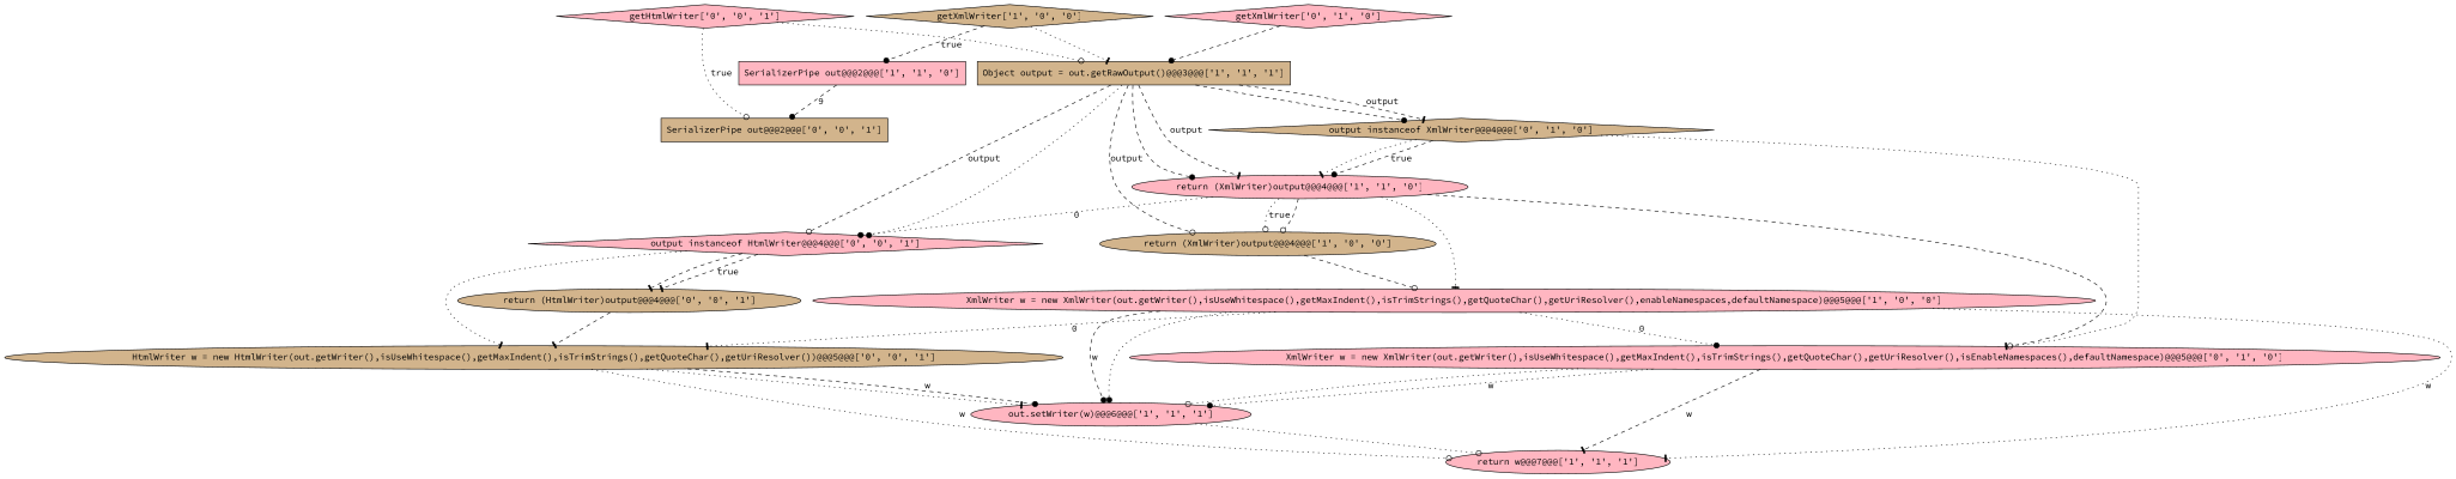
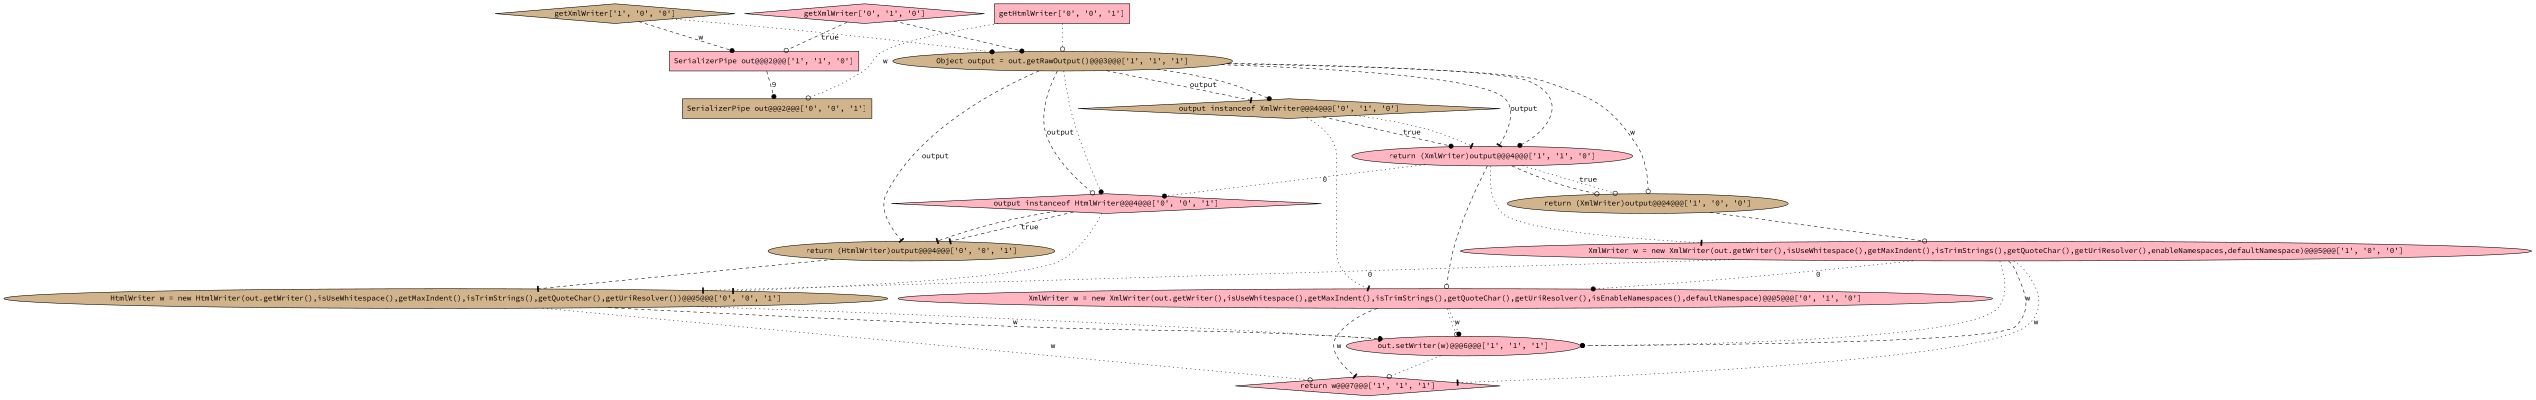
  digraph {
    fontname="Source Code Pro"
    node [fillcolor=lightpink fontname="Source Code Pro" shape=ellipse style=filled]
    edge [arrowhead=tee fontname="Source Code Pro" style=dashed]
    n1 [fillcolor=tan label="HtmlWriter w = new HtmlWriter(out.getWriter(),isUseWhitespace(),getMaxIndent(),isTrimStrings(),getQuoteChar(),getUriResolver())@@@5@@@['0', '0', '1']"]
-   n2 [label="return w@@@7@@@['1', '1', '1']"]
+   n2 [label="return w@@@7@@@['1', '1', '1']" shape=diamond]
    n3 [label="out.setWriter(w)@@@6@@@['1', '1', '1']"]
    n4 [fillcolor=tan label="output instanceof XmlWriter@@@4@@@['0', '1', '0']" shape=diamond]
    n5 [label="return (XmlWriter)output@@@4@@@['1', '1', '0']"]
    n6 [label="XmlWriter w = new XmlWriter(out.getWriter(),isUseWhitespace(),getMaxIndent(),isTrimStrings(),getQuoteChar(),getUriResolver(),isEnableNamespaces(),defaultNamespace)@@@5@@@['0', '1', '0']"]
    n7 [label="output instanceof HtmlWriter@@@4@@@['0', '0', '1']" shape=diamond]
    n8 [fillcolor=tan label="return (XmlWriter)output@@@4@@@['1', '0', '0']"]
    n9 [label="XmlWriter w = new XmlWriter(out.getWriter(),isUseWhitespace(),getMaxIndent(),isTrimStrings(),getQuoteChar(),getUriResolver(),enableNamespaces,defaultNamespace)@@@5@@@['1', '0', '0']"]
-   n10 [label="getHtmlWriter['0', '0', '1']" shape=diamond]
-   n11 [fillcolor=tan label="Object output = out.getRawOutput()@@@3@@@['1', '1', '1']" shape=box]
+   n10 [label="getHtmlWriter['0', '0', '1']" shape=box]
+   n11 [fillcolor=tan label="Object output = out.getRawOutput()@@@3@@@['1', '1', '1']"]
    n12 [fillcolor=tan label="SerializerPipe out@@@2@@@['0', '0', '1']" shape=box]
    n13 [fillcolor=tan label="return (HtmlWriter)output@@@4@@@['0', '0', '1']"]
    n14 [fillcolor=tan label="getXmlWriter['1', '0', '0']" shape=diamond]
    n15 [label="SerializerPipe out@@@2@@@['1', '1', '0']" shape=box]
    n16 [label="getXmlWriter['0', '1', '0']" shape=diamond]
    n1 -> n2 [arrowhead=odot label=w style=dotted]
    n1 -> n3 [style=dotted]
    n1 -> n3 [arrowhead=dot label=w]
    n3 -> n2 [arrowhead=odot style=dotted]
    n4 -> n5 [arrowhead=dot label=true]
    n4 -> n5 [style=dotted]
    n4 -> n6 [style=dotted]
    n5 -> n6 [arrowhead=odot]
    n5 -> n7 [arrowhead=dot label=0 style=dotted]
    n5 -> n8 [arrowhead=odot label=true style=dotted]
    n5 -> n8 [arrowhead=odot]
    n5 -> n9 [style=dotted]
    n6 -> n2 [label=w]
    n6 -> n3 [arrowhead=dot label=w style=dotted]
    n6 -> n3 [arrowhead=odot style=dotted]
    n7 -> n1 [style=dotted]
    n7 -> n13 [label=true]
    n7 -> n13
    n8 -> n9 [arrowhead=odot]
    n9 -> n1 [label=0 style=dotted]
    n9 -> n2 [label=w style=dotted]
    n9 -> n3 [arrowhead=dot label=w]
    n9 -> n3 [arrowhead=dot style=dotted]
    n9 -> n6 [arrowhead=dot label=0 style=dotted]
    n10 -> n11 [arrowhead=odot style=dotted]
-   n10 -> n12 [arrowhead=odot label=true style=dotted]
+   n10 -> n12 [arrowhead=odot label=w style=dotted]
    n11 -> n4 [label=output]
    n11 -> n4 [arrowhead=dot]
    n11 -> n5 [arrowhead=dot]
    n11 -> n5 [label=output]
    n11 -> n7 [arrowhead=dot style=dotted]
    n11 -> n7 [arrowhead=odot label=output]
-   n11 -> n8 [arrowhead=odot label=output]
+   n11 -> n8 [arrowhead=odot label=w]
+   n11 -> n13 [label=output]
    n13 -> n1
-   n14 -> n11 [style=dotted]
-   n14 -> n15 [arrowhead=dot label=true]
+   n14 -> n11 [arrowhead=dot style=dotted]
+   n14 -> n15 [arrowhead=dot label=w]
    n15 -> n12 [arrowhead=dot label=9]
    n16 -> n11 [arrowhead=dot]
+   n16 -> n15 [arrowhead=odot label=true]
  }
